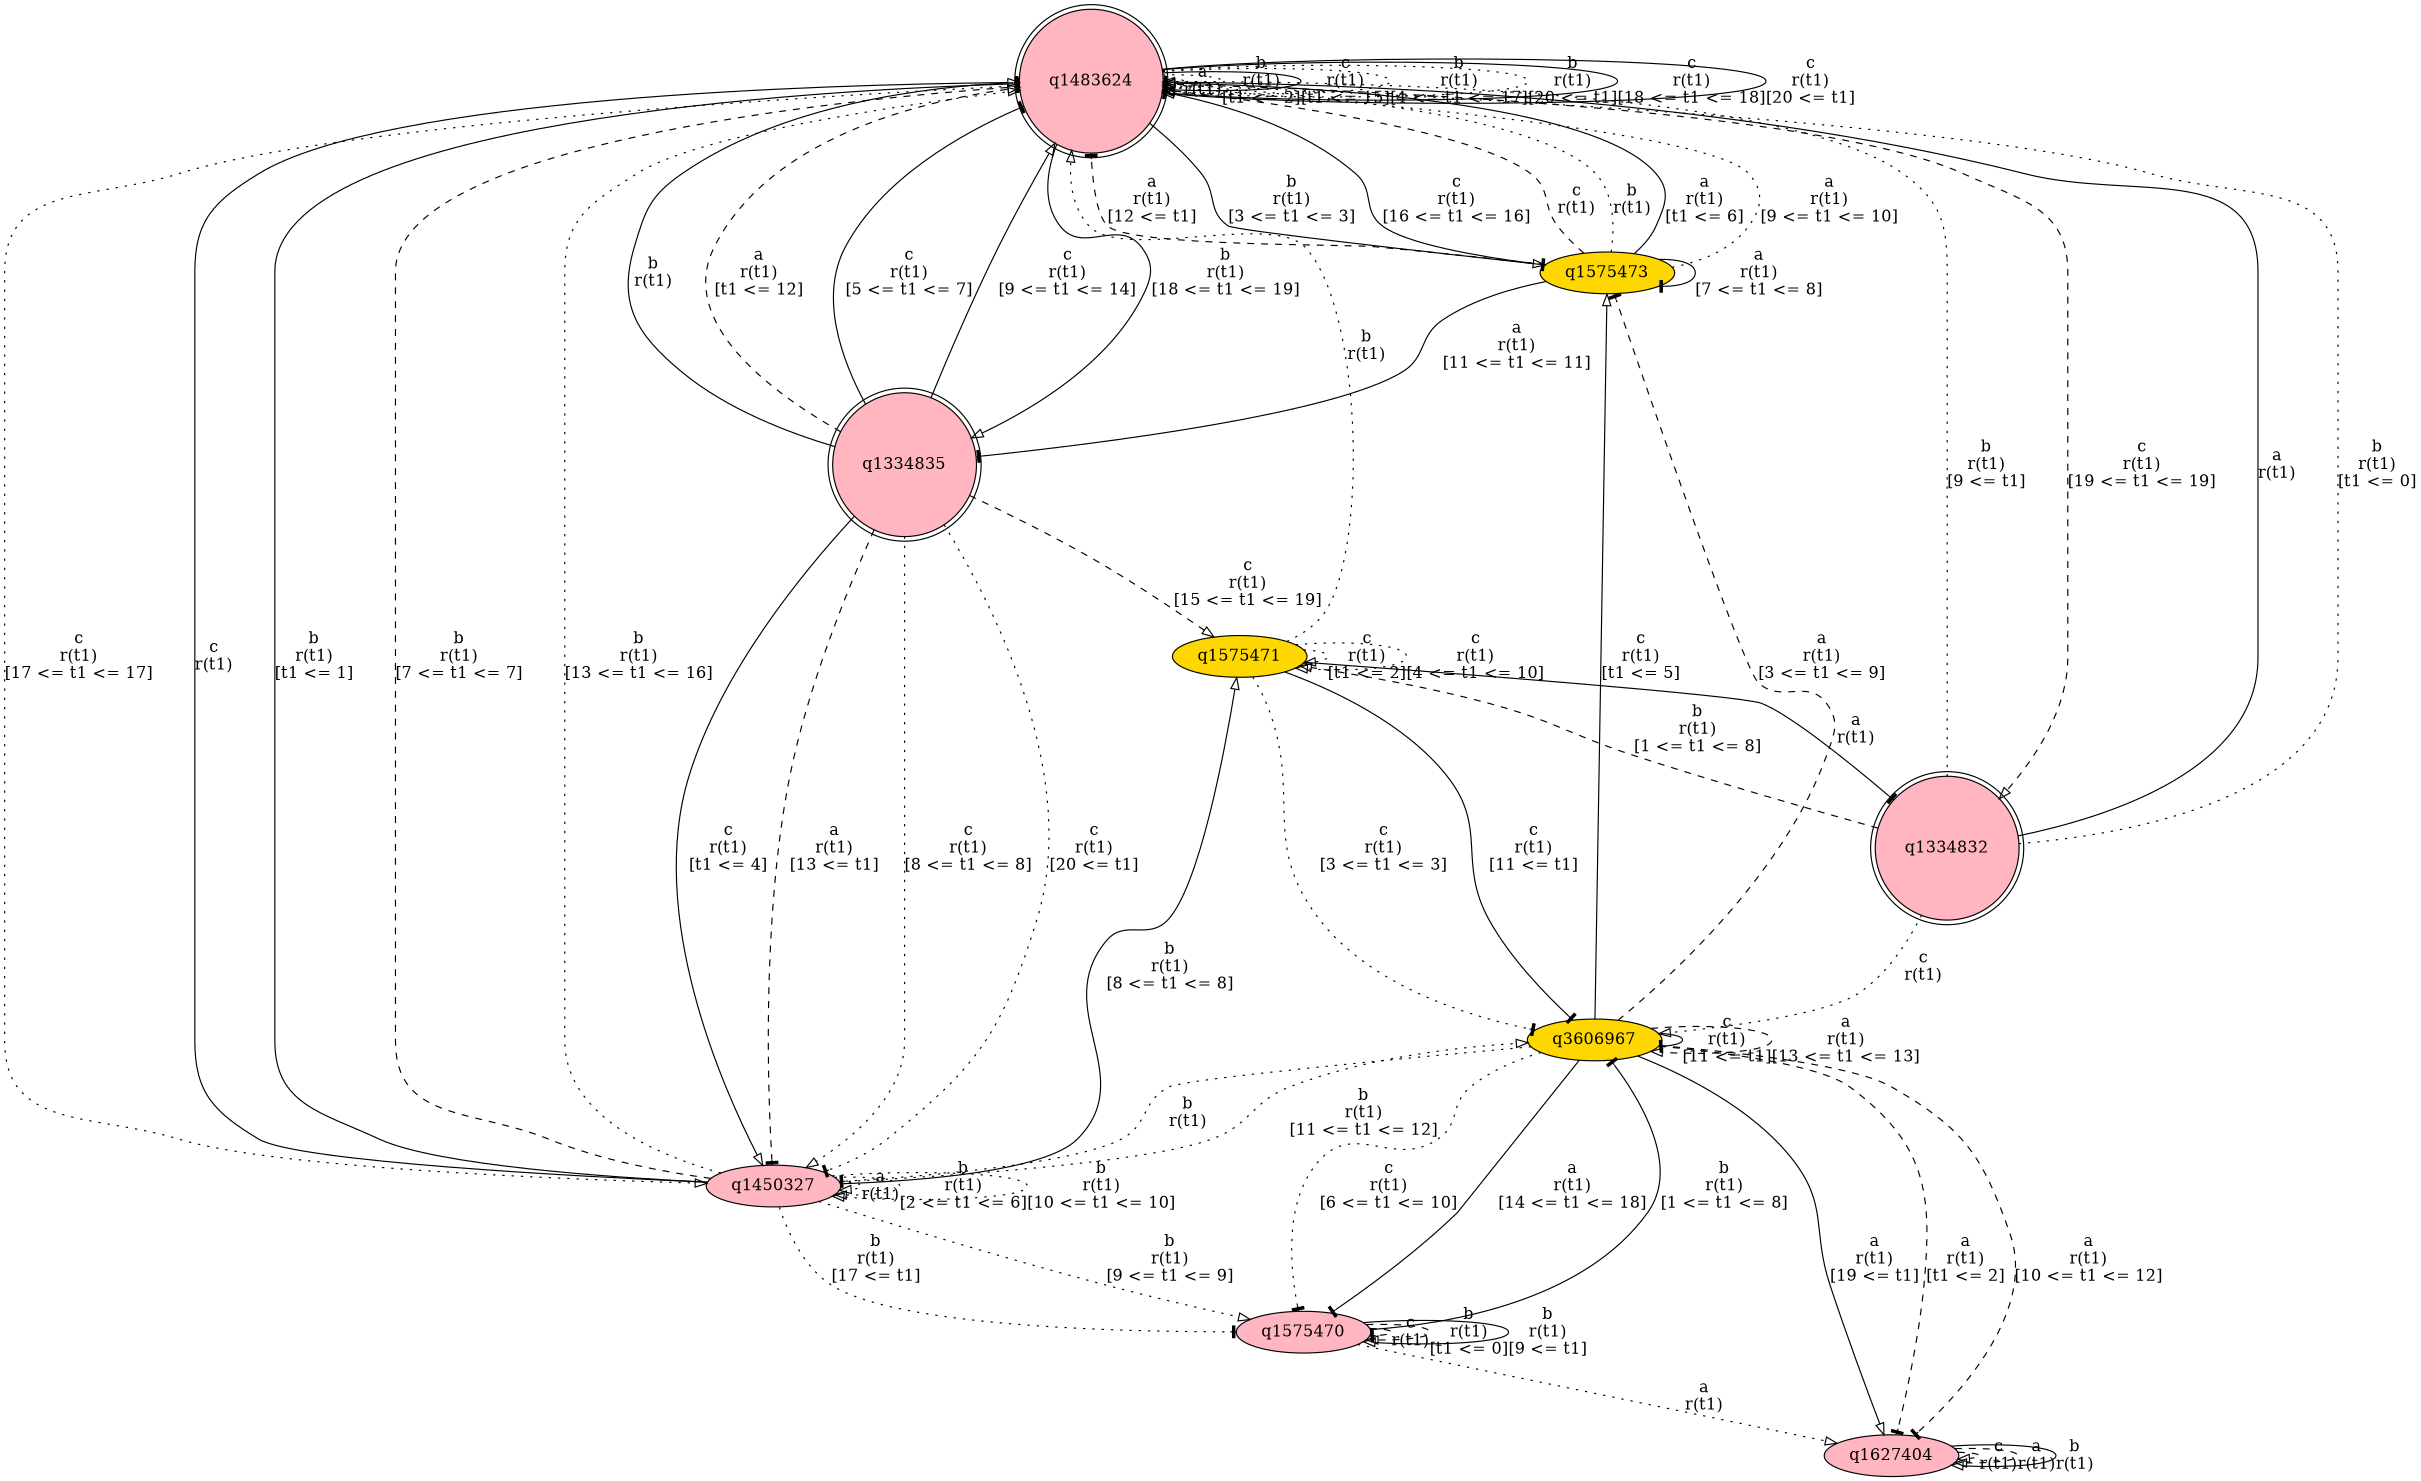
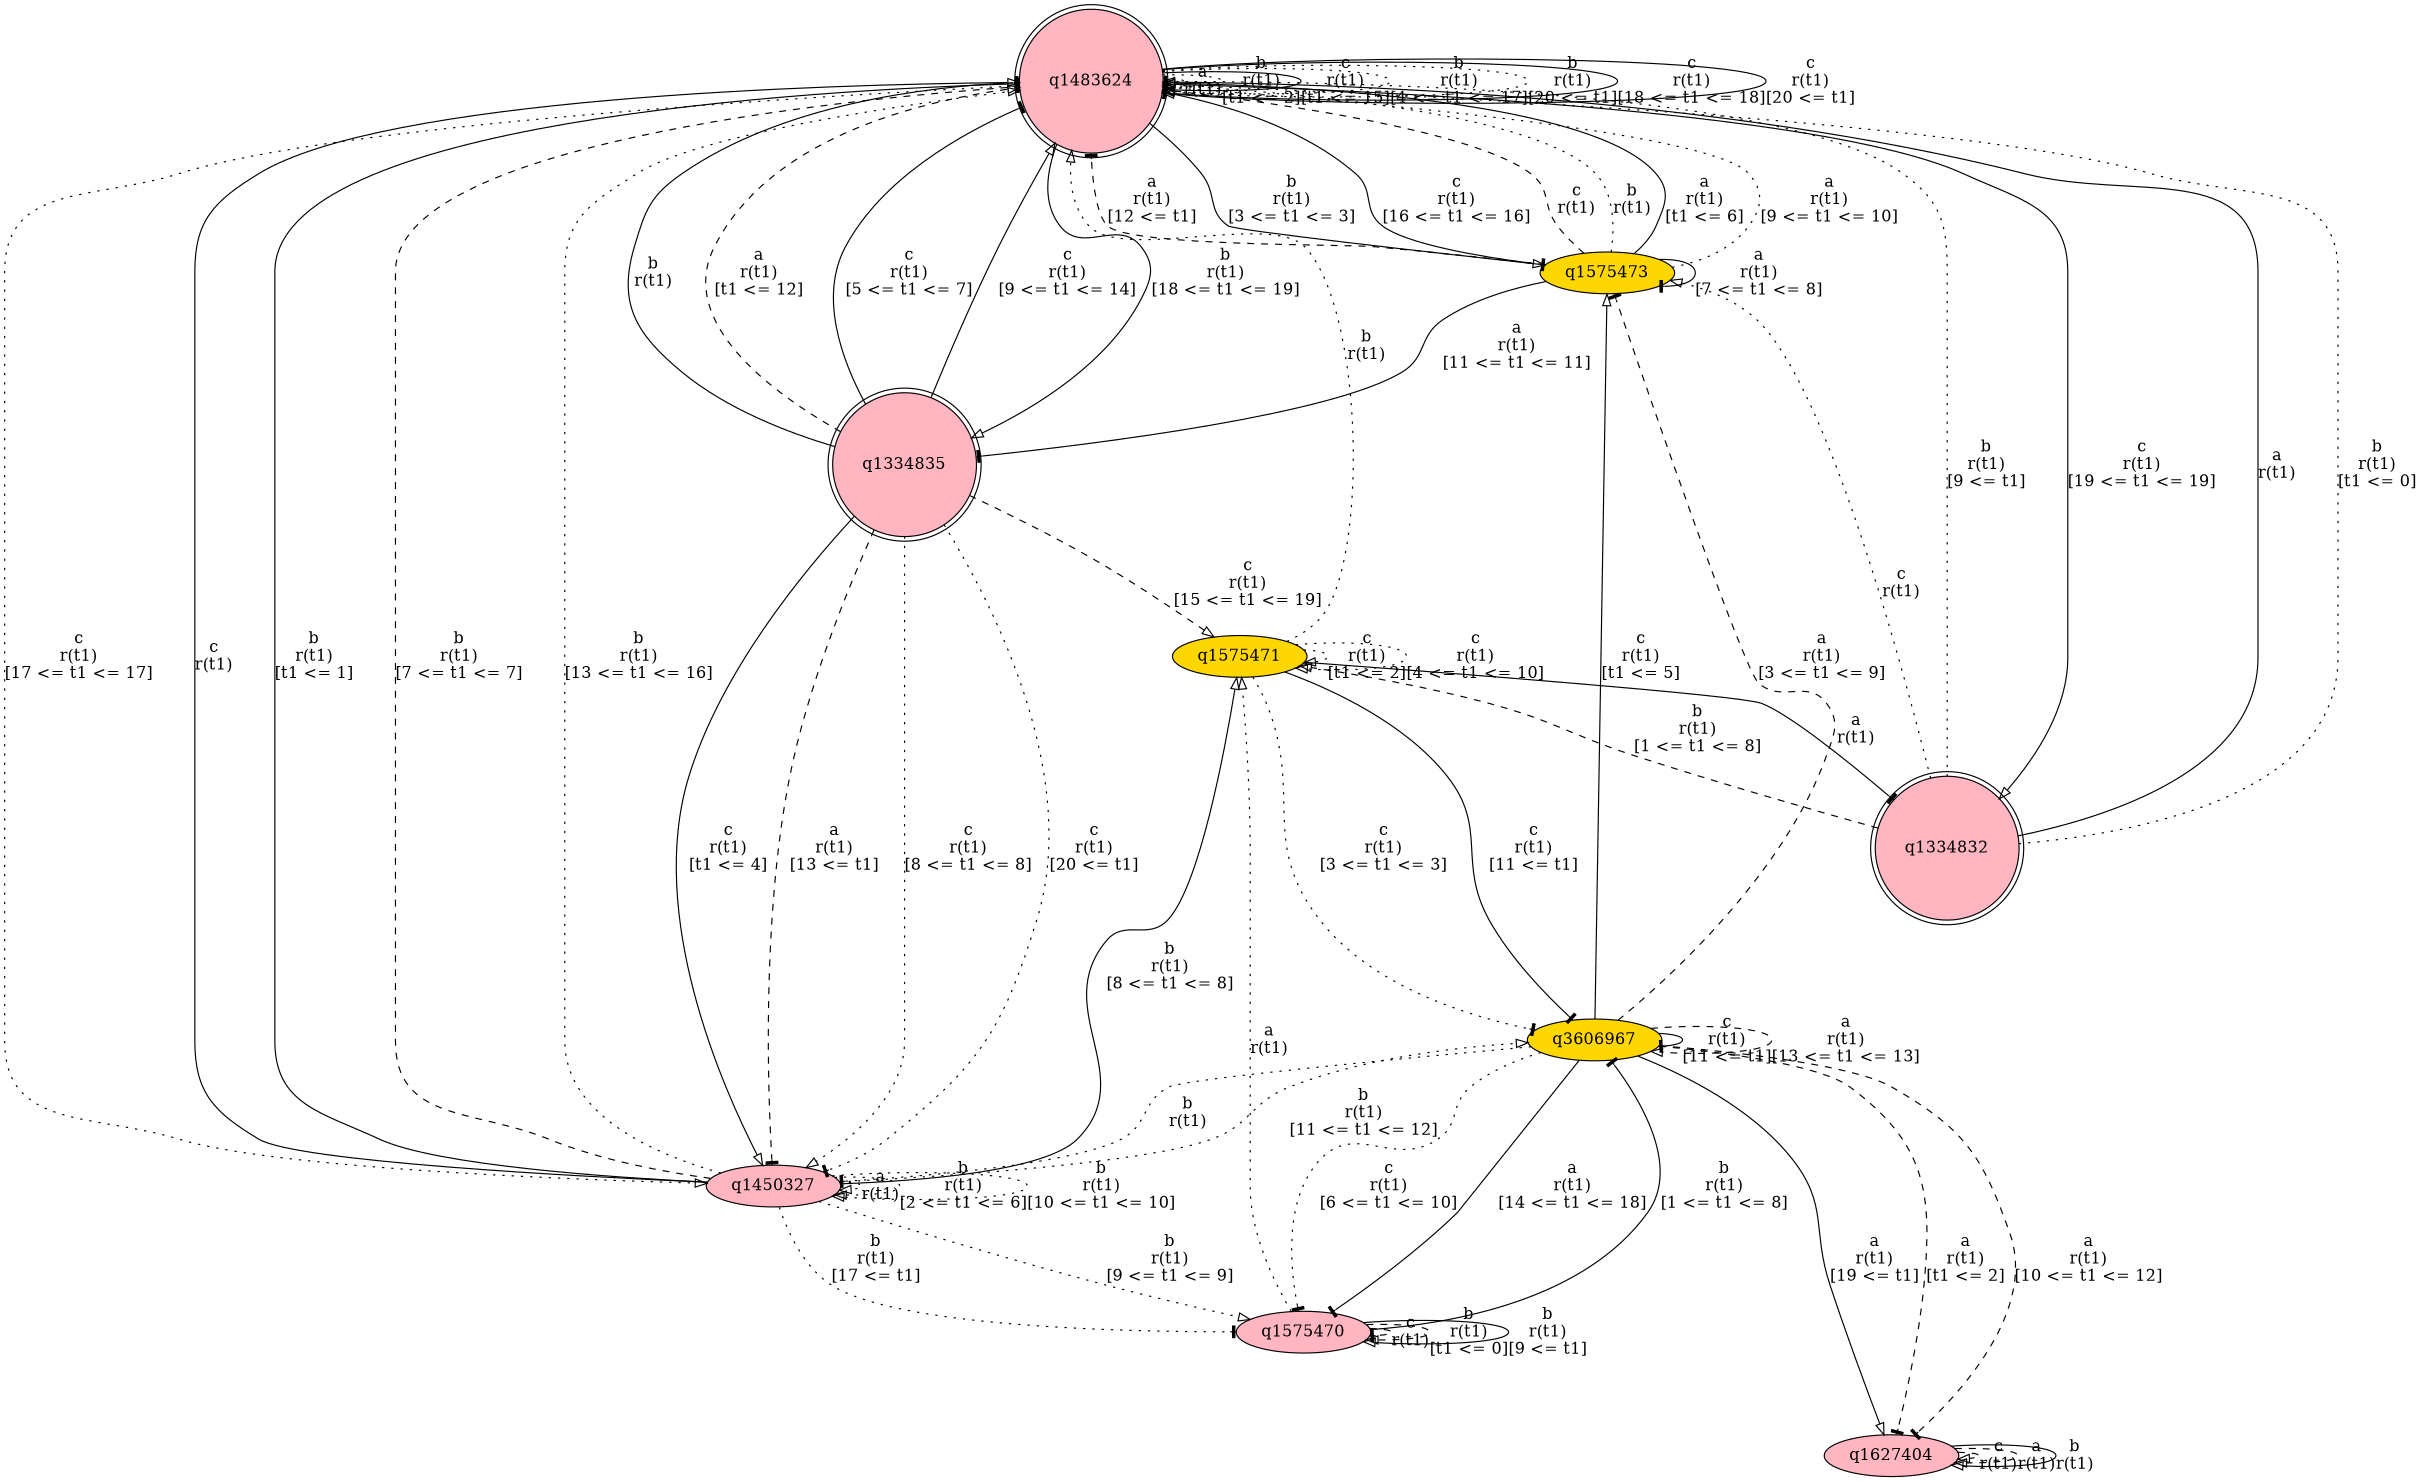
  digraph {
    node [fillcolor=lightpink style=filled]
    edge [arrowhead=onormal style=dotted]
    n1 [label=q1483624 shape=doublecircle]
    n2 [fillcolor=gold label=q1575473]
    n3 [label=q1334835 shape=doublecircle]
    n4 [label=q1450327]
    n5 [label=q1334832 shape=doublecircle]
    n6 [fillcolor=gold label=q1575471]
    n7 [fillcolor=gold label=q3606967]
    n8 [label=q1575470]
    n9 [label=q1627404]
    n1 -> n1 [label="a\nr(t1)\n"]
    n1 -> n1 [arrowhead=tee label="b\nr(t1)\n[t1 <= 2]"]
    n1 -> n1 [arrowhead=tee label="c\nr(t1)\n[t1 <= 15]" style=solid]
    n1 -> n1 [label="b\nr(t1)\n[4 <= t1 <= 17]"]
    n1 -> n1 [label="b\nr(t1)\n[20 <= t1]"]
    n1 -> n1 [arrowhead=tee label="c\nr(t1)\n[18 <= t1 <= 18]" style=solid]
    n1 -> n1 [label="c\nr(t1)\n[20 <= t1]" style=solid]
    n1 -> n2 [arrowhead=tee label="b\nr(t1)\n[3 <= t1 <= 3]" style=solid]
    n1 -> n2 [label="c\nr(t1)\n[16 <= t1 <= 16]" style=solid]
    n1 -> n3 [label="b\nr(t1)\n[18 <= t1 <= 19]" style=solid]
    n1 -> n4 [label="c\nr(t1)\n[17 <= t1 <= 17]"]
-   n1 -> n5 [label="c\nr(t1)\n[19 <= t1 <= 19]" style=dashed]
+   n1 -> n5 [label="c\nr(t1)\n[19 <= t1 <= 19]" style=solid]
    n2 -> n1 [label="c\nr(t1)\n" style=dashed]
    n2 -> n1 [label="b\nr(t1)\n"]
    n2 -> n1 [label="a\nr(t1)\n[t1 <= 6]" style=solid]
    n2 -> n1 [label="a\nr(t1)\n[9 <= t1 <= 10]"]
    n2 -> n1 [arrowhead=tee label="a\nr(t1)\n[12 <= t1]" style=dashed]
    n2 -> n2 [arrowhead=tee label="a\nr(t1)\n[7 <= t1 <= 8]" style=solid]
    n2 -> n3 [arrowhead=tee label="a\nr(t1)\n[11 <= t1 <= 11]" style=solid]
    n3 -> n1 [arrowhead=tee label="b\nr(t1)\n" style=solid]
    n3 -> n1 [label="a\nr(t1)\n[t1 <= 12]" style=dashed]
    n3 -> n1 [arrowhead=tee label="c\nr(t1)\n[5 <= t1 <= 7]" style=solid]
    n3 -> n1 [label="c\nr(t1)\n[9 <= t1 <= 14]" style=solid]
    n3 -> n4 [arrowhead=tee label="a\nr(t1)\n[13 <= t1]" style=dashed]
    n3 -> n4 [label="c\nr(t1)\n[8 <= t1 <= 8]"]
    n3 -> n4 [arrowhead=tee label="c\nr(t1)\n[20 <= t1]"]
    n3 -> n4 [label="c\nr(t1)\n[t1 <= 4]" style=solid]
    n3 -> n6 [label="c\nr(t1)\n[15 <= t1 <= 19]" style=dashed]
    n4 -> n1 [label="c\nr(t1)\n" style=solid]
    n4 -> n1 [arrowhead=tee label="b\nr(t1)\n[t1 <= 1]" style=solid]
    n4 -> n1 [arrowhead=tee label="b\nr(t1)\n[7 <= t1 <= 7]" style=dashed]
    n4 -> n1 [label="b\nr(t1)\n[13 <= t1 <= 16]"]
    n4 -> n4 [label="a\nr(t1)\n"]
    n4 -> n4 [label="b\nr(t1)\n[2 <= t1 <= 6]"]
    n4 -> n4 [label="b\nr(t1)\n[10 <= t1 <= 10]"]
    n4 -> n6 [label="b\nr(t1)\n[8 <= t1 <= 8]" style=solid]
    n4 -> n7 [label="b\nr(t1)\n[11 <= t1 <= 12]"]
    n4 -> n8 [label="b\nr(t1)\n[9 <= t1 <= 9]"]
    n4 -> n8 [arrowhead=tee label="b\nr(t1)\n[17 <= t1]"]
    n5 -> n1 [arrowhead=tee label="a\nr(t1)\n" style=solid]
    n5 -> n1 [arrowhead=tee label="b\nr(t1)\n[t1 <= 0]"]
    n5 -> n1 [label="b\nr(t1)\n[9 <= t1]"]
-   n5 -> n7 [label="c\nr(t1)\n"]
+   n5 -> n2 [label="c\nr(t1)\n"]
    n5 -> n6 [label="b\nr(t1)\n[1 <= t1 <= 8]" style=dashed]
    n6 -> n1 [label="b\nr(t1)\n"]
    n6 -> n5 [arrowhead=tee label="a\nr(t1)\n" style=solid]
    n6 -> n6 [label="c\nr(t1)\n[t1 <= 2]"]
    n6 -> n6 [label="c\nr(t1)\n[4 <= t1 <= 10]"]
    n6 -> n7 [arrowhead=tee label="c\nr(t1)\n[3 <= t1 <= 3]"]
    n6 -> n7 [arrowhead=tee label="c\nr(t1)\n[11 <= t1]" style=solid]
    n7 -> n2 [label="c\nr(t1)\n[t1 <= 5]" style=solid]
    n7 -> n2 [arrowhead=tee label="a\nr(t1)\n[3 <= t1 <= 9]" style=dashed]
    n7 -> n4 [arrowhead=tee label="b\nr(t1)\n"]
    n7 -> n7 [arrowhead=tee label="c\nr(t1)\n[11 <= t1]" style=solid]
    n7 -> n7 [label="a\nr(t1)\n[13 <= t1 <= 13]" style=dashed]
    n7 -> n8 [arrowhead=tee label="c\nr(t1)\n[6 <= t1 <= 10]"]
    n7 -> n8 [arrowhead=tee label="a\nr(t1)\n[14 <= t1 <= 18]" style=solid]
    n7 -> n9 [arrowhead=tee label="a\nr(t1)\n[t1 <= 2]" style=dashed]
    n7 -> n9 [arrowhead=tee label="a\nr(t1)\n[10 <= t1 <= 12]" style=dashed]
    n7 -> n9 [label="a\nr(t1)\n[19 <= t1]" style=solid]
-   n8 -> n9 [label="a\nr(t1)\n"]
+   n8 -> n6 [label="a\nr(t1)\n"]
    n8 -> n7 [arrowhead=tee label="b\nr(t1)\n[1 <= t1 <= 8]" style=solid]
    n8 -> n8 [arrowhead=tee label="c\nr(t1)\n" style=dashed]
    n8 -> n8 [label="b\nr(t1)\n[t1 <= 0]" style=dashed]
    n8 -> n8 [label="b\nr(t1)\n[9 <= t1]" style=solid]
    n9 -> n9 [label="c\nr(t1)\n" style=dashed]
    n9 -> n9 [label="a\nr(t1)\n" style=dashed]
    n9 -> n9 [label="b\nr(t1)\n" style=solid]
  }
